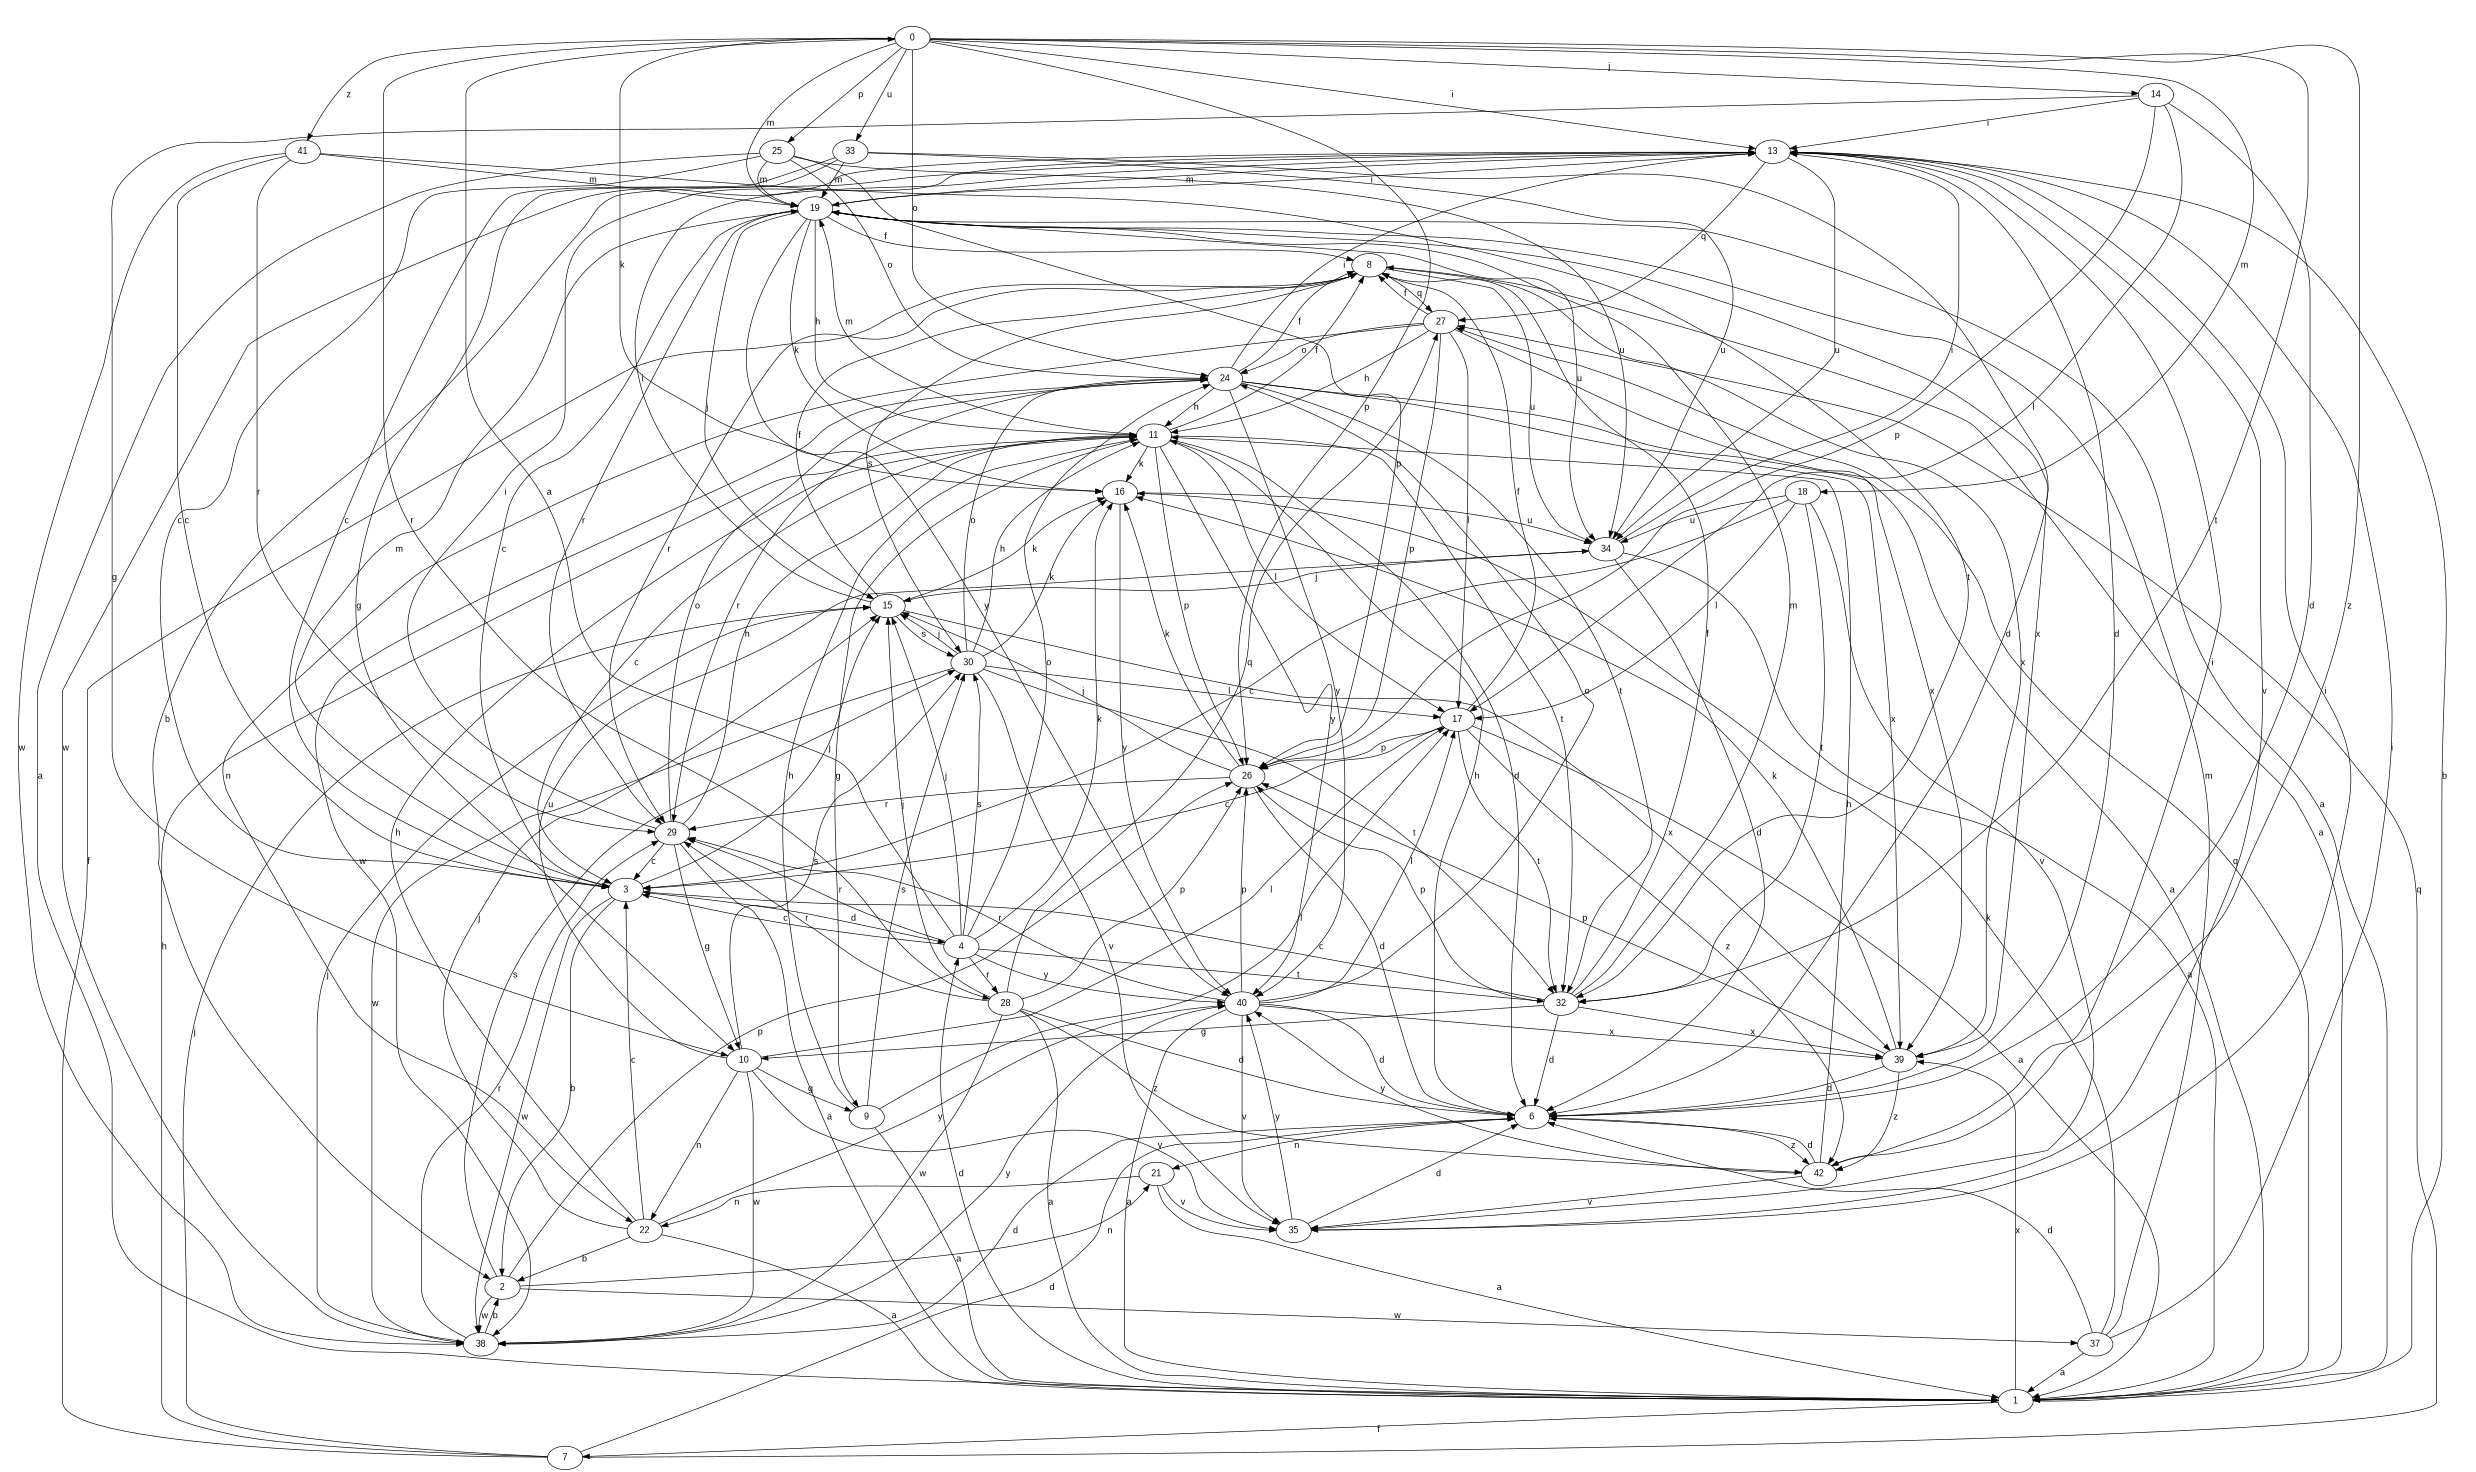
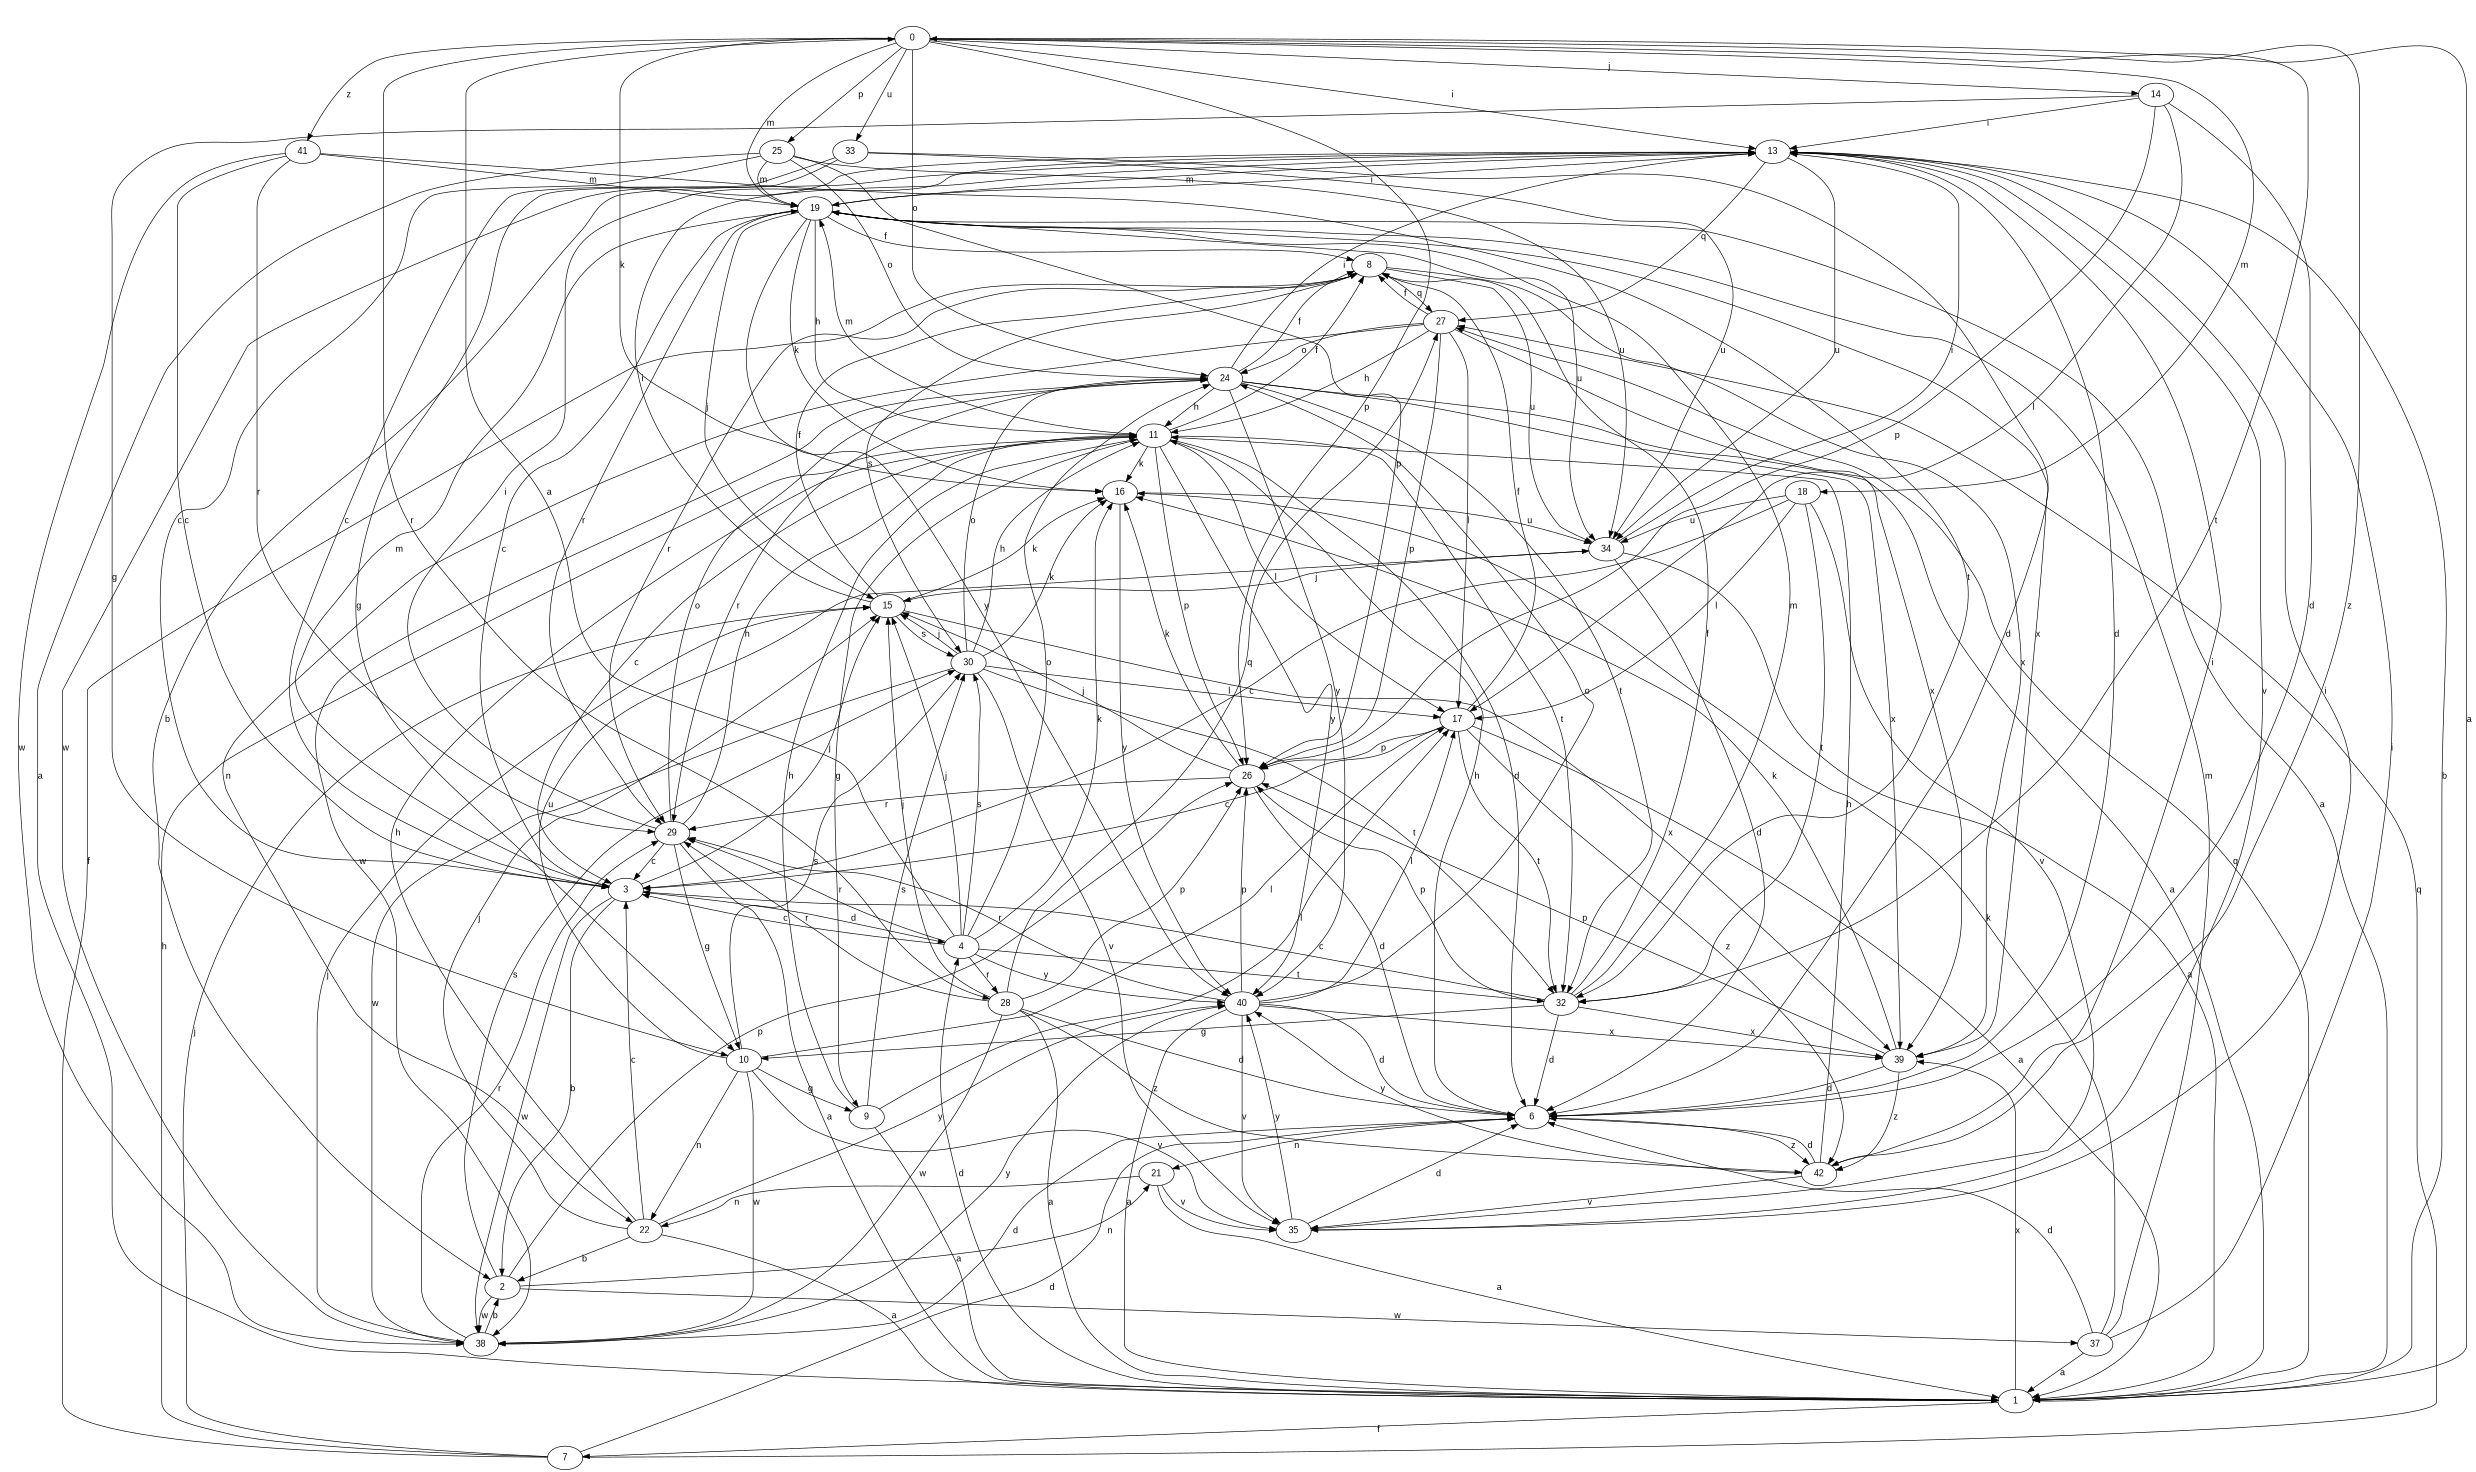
  strict digraph {
    fontname="Liberation Sans"
    node [fontname="Liberation Sans"]
    edge [fontname="Liberation Sans"]
    0
    13
    14
    16
    18
    19
    24
    25
    26
    28
    32
    33
    41
    42
    1
    27
    2
    38
    6
    34
    35
    17
    10
    40
    3
    39
    15
    29
    11
    8
    4
    7
    30
    22
    21
    37
    9
    0 -> 13 [label=i]
    0 -> 14 [label=j]
    0 -> 16 [label=k]
    0 -> 18 [label=m]
    0 -> 19 [label=m]
    0 -> 24 [label=o]
    0 -> 25 [label=p]
    0 -> 26 [label=p]
    0 -> 28 [label=r]
    0 -> 32 [label=t]
    0 -> 33 [label=u]
    0 -> 41 [label=z]
    0 -> 42 [label=z]
    13 -> 19 [label=m]
    13 -> 1 [label=b]
    13 -> 27 [label=q]
    13 -> 2 [label=b]
    13 -> 38 [label=w]
    13 -> 6 [label=d]
    13 -> 34 [label=u]
    13 -> 35 [label=v]
    14 -> 13 [label=i]
    14 -> 26 [label=p]
    14 -> 6 [label=d]
    14 -> 17 [label=l]
    14 -> 10 [label=g]
    16 -> 34 [label=u]
    16 -> 40 [label=y]
    18 -> 32 [label=t]
    18 -> 34 [label=u]
    18 -> 35 [label=v]
    18 -> 17 [label=l]
    18 -> 3 [label=c]
    19 -> 13 [label=i]
    19 -> 16 [label=k]
    19 -> 1 [label=a]
    19 -> 34 [label=u]
    19 -> 40 [label=y]
    19 -> 3 [label=c]
    19 -> 39 [label=x]
    19 -> 15 [label=j]
    19 -> 29 [label=r]
    19 -> 11 [label=h]
    19 -> 8 [label=f]
    24 -> 13 [label=i]
    24 -> 32 [label=t]
    24 -> 1 [label=a]
    24 -> 38 [label=w]
    24 -> 40 [label=y]
    24 -> 39 [label=x]
    24 -> 29 [label=r]
    24 -> 11 [label=h]
    24 -> 8 [label=f]
    25 -> 19 [label=m]
    25 -> 24 [label=o]
    25 -> 26 [label=p]
    25 -> 1 [label=a]
    25 -> 34 [label=u]
    25 -> 3 [label=c]
    26 -> 16 [label=k]
    26 -> 6 [label=d]
    26 -> 15 [label=j]
    26 -> 29 [label=r]
    28 -> 26 [label=p]
    28 -> 42 [label=z]
    28 -> 1 [label=a]
    28 -> 27 [label=q]
    28 -> 38 [label=w]
    28 -> 6 [label=d]
    28 -> 15 [label=j]
    28 -> 29 [label=r]
    32 -> 19 [label=m]
    32 -> 26 [label=p]
    32 -> 6 [label=d]
    32 -> 10 [label=g]
    32 -> 3 [label=c]
    32 -> 39 [label=x]
    32 -> 8 [label=f]
-   33 -> 19 [label=m]
    33 -> 6 [label=d]
    33 -> 34 [label=u]
    33 -> 10 [label=g]
    33 -> 3 [label=c]
    41 -> 19 [label=m]
    41 -> 32 [label=t]
    41 -> 38 [label=w]
    41 -> 3 [label=c]
    41 -> 29 [label=r]
    42 -> 13 [label=i]
    42 -> 6 [label=d]
    42 -> 35 [label=v]
    42 -> 40 [label=y]
    42 -> 11 [label=h]
-   1 -> 8 [label=a]
+   1 -> 0 [label=a]
    1 -> 27 [label=q]
    1 -> 39 [label=x]
    1 -> 4 [label=d]
    1 -> 7 [label=f]
    27 -> 24 [label=o]
    27 -> 26 [label=p]
    27 -> 17 [label=l]
    27 -> 39 [label=x]
    27 -> 11 [label=h]
    27 -> 8 [label=f]
    27 -> 22 [label=n]
    2 -> 26 [label=p]
    2 -> 38 [label=w]
    2 -> 30 [label=s]
    2 -> 21 [label=n]
    2 -> 37 [label=w]
    38 -> 2 [label=b]
    38 -> 6 [label=d]
    38 -> 40 [label=y]
    38 -> 15 [label=j]
    38 -> 29 [label=r]
    6 -> 42 [label=z]
    6 -> 11 [label=h]
    6 -> 21 [label=n]
    34 -> 13 [label=i]
    34 -> 1 [label=a]
    34 -> 6 [label=d]
    34 -> 15 [label=j]
    35 -> 13 [label=i]
    35 -> 6 [label=d]
    35 -> 40 [label=y]
    17 -> 26 [label=p]
    17 -> 32 [label=t]
    17 -> 42 [label=z]
    17 -> 1 [label=a]
    17 -> 3 [label=c]
    17 -> 8 [label=f]
    10 -> 38 [label=w]
    10 -> 34 [label=u]
    10 -> 35 [label=v]
    10 -> 17 [label=l]
    10 -> 30 [label=s]
    10 -> 22 [label=n]
    10 -> 9 [label=g]
    40 -> 24 [label=o]
    40 -> 26 [label=p]
    40 -> 1 [label=a]
    40 -> 6 [label=d]
    40 -> 35 [label=v]
    40 -> 17 [label=l]
    40 -> 39 [label=x]
    40 -> 29 [label=r]
    3 -> 19 [label=m]
    3 -> 2 [label=b]
    3 -> 38 [label=w]
    3 -> 15 [label=j]
    3 -> 4 [label=d]
    39 -> 16 [label=k]
    39 -> 26 [label=p]
    39 -> 42 [label=z]
    39 -> 6 [label=d]
    15 -> 13 [label=i]
    15 -> 16 [label=k]
    15 -> 39 [label=x]
    15 -> 8 [label=f]
    15 -> 30 [label=s]
    29 -> 13 [label=i]
    29 -> 24 [label=o]
    29 -> 1 [label=a]
    29 -> 10 [label=g]
    29 -> 3 [label=c]
    29 -> 11 [label=h]
    11 -> 16 [label=k]
    11 -> 19 [label=m]
    11 -> 26 [label=p]
    11 -> 32 [label=t]
    11 -> 6 [label=d]
    11 -> 17 [label=l]
    11 -> 40 [label=y]
    11 -> 3 [label=c]
    11 -> 8 [label=f]
    11 -> 9 [label=g]
    8 -> 27 [label=q]
    8 -> 34 [label=u]
    8 -> 39 [label=x]
    8 -> 29 [label=r]
    8 -> 30 [label=s]
    4 -> 0 [label=a]
    4 -> 16 [label=k]
    4 -> 24 [label=o]
    4 -> 28 [label=r]
    4 -> 32 [label=t]
    4 -> 40 [label=y]
    4 -> 3 [label=c]
    4 -> 15 [label=j]
    4 -> 29 [label=r]
    4 -> 30 [label=s]
    7 -> 27 [label=q]
    7 -> 6 [label=d]
    7 -> 15 [label=j]
    7 -> 11 [label=h]
    7 -> 8 [label=f]
    30 -> 16 [label=k]
    30 -> 24 [label=o]
    30 -> 32 [label=t]
    30 -> 38 [label=w]
    30 -> 35 [label=v]
    30 -> 17 [label=l]
    30 -> 15 [label=j]
    30 -> 11 [label=h]
    22 -> 1 [label=a]
    22 -> 2 [label=b]
    22 -> 40 [label=y]
    22 -> 3 [label=c]
    22 -> 15 [label=j]
    22 -> 11 [label=h]
    21 -> 1 [label=a]
    21 -> 35 [label=v]
    21 -> 22 [label=n]
    37 -> 13 [label=i]
    37 -> 16 [label=k]
    37 -> 19 [label=m]
    37 -> 1 [label=a]
    37 -> 6 [label=d]
    9 -> 1 [label=a]
    9 -> 17 [label=l]
    9 -> 11 [label=h]
    9 -> 30 [label=s]
  }
